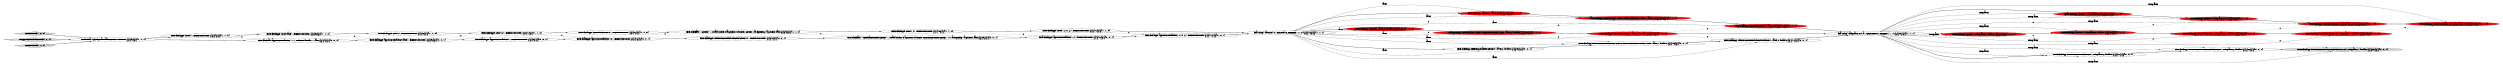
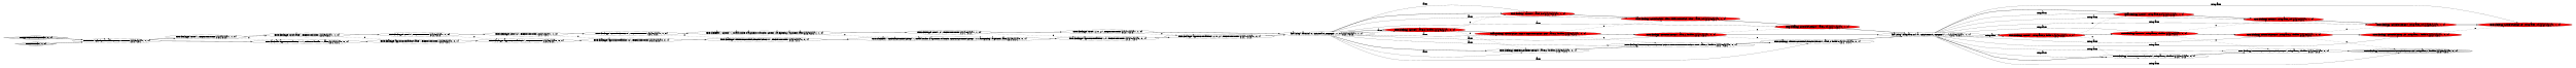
  digraph {
    rankdir=LR
    node [fillcolor=white shape=ellipse style=filled]
    edge [style=bold]
    n1 [label="tester.checkType(\"count(*)\",\"BIGINT NOT NULL\")@@@4@@@['1', '1', '0']"]
    n2 [label="tester.checkFails(\"approx_count_distinct(^*^)\",\"Unknown identifier '\*'\",false)@@@4@@@['0', '0', '1']"]
    n3 [label="tester.checkType(\"count('name')\",\"BIGINT NOT NULL\")@@@5@@@['1', '1', '0']"]
    n4 [fillcolor=red label="tester.checkAgg(\"COUNT(*)\",stringValues,3,0d)@@@21@@@['0', '1', '0']"]
    n5 [fillcolor=red label="tester.checkAgg(\"COUNT(x)\",stringValues,2,0d)@@@22@@@['0', '1', '0']"]
    n6 [label="tester.checkType(\"count(1, 2, 'x', 'y')\",\"BIGINT NOT NULL\")@@@11@@@['1', '1', '0']"]
    n7 [label="tester.checkType(\"approx_count_distinct(1, 2, 'x', 'y')\",\"BIGINT NOT NULL\")@@@11@@@['0', '0', '1']"]
    n8 [label="final String(( values = {\"0\",\"CAST(null AS INTEGER)\",\"1\",\"0\"}@@@12@@@['1', '1', '1']"]
    n9 [fillcolor=red label="tester.checkAgg(\"COUNT(DISTINCT x)\",values,2,0d)@@@17@@@['0', '1', '0']"]
    n10 [label="final String(( stringValues = {\"'a'\",\"CAST(NULL AS VARCHAR(1))\",\"''\"}@@@18@@@['1', '1', '1']"]
    n11 [fillcolor=red label="tester.checkAgg(\"COUNT(DISTINCT x)\",stringValues,2,0d)@@@23@@@['0', '1', '0']"]
    n12 [fillcolor=red label="tester.checkAgg(\"COUNT(DISTINCT 123)\",stringValues,1,0d)@@@24@@@['0', '1', '0']"]
    n13 [fillcolor=red label="tester.checkAgg(\"COUNT(x)\",values,3,(double)0)@@@15@@@['1', '0', '0']"]
    n14 [fillcolor=red label="tester.checkAgg(\"COUNT(CASE x WHEN 0 THEN NULL ELSE -1 END)\",values,2,(double)0)@@@16@@@['1', '0', '0']"]
    n15 [fillcolor=red label="tester.checkAgg(\"COUNT(x)\",values,3,0d)@@@15@@@['0', '1', '0']"]
    n16 [label="tester.checkAgg(\"APPROX_COUNT_DISTINCT(x)\",values,2,(double)0)@@@15@@@['0', '0', '1']"]
    n17 [label="tester.checkType(\"approx_count_distinct(1.2)\",\"BIGINT NOT NULL\")@@@7@@@['0', '0', '1']"]
    n18 [label="tester.checkType(\"APPROX_COUNT_DISTINCT(DISTINCT 'x')\",\"BIGINT NOT NULL\")@@@8@@@['0', '0', '1']"]
-   n19 [fillcolor=lightgray label="testCountFunc['1', '0', '0']" shape=diamond]
    n20 [label="tester.setFor(SqlStdOperatorTable.COUNT,VM_EXPAND)@@@3@@@['1', '1', '1']"]
    n21 [label="tester.checkType(\"count(1, 2)\",\"BIGINT NOT NULL\")@@@10@@@['1', '1', '0']"]
    n22 [label="tester.checkType(\"approx_count_distinct(1, 2)\",\"BIGINT NOT NULL\")@@@10@@@['0', '0', '1']"]
    n23 [fillcolor=red label="tester.checkAgg(\"COUNT(DISTINCT x)\",stringValues,2,(double)0)@@@23@@@['1', '0', '0']"]
    n24 [fillcolor=red label="tester.checkAgg(\"COUNT(DISTINCT 123)\",stringValues,1,(double)0)@@@24@@@['1', '0', '0']"]
    n25 [fillcolor=lightgray label="tester.checkAgg(\"APPROX_COUNT_DISTINCT(DISTINCT 123)\",stringValues,1,(double)0)@@@23@@@['0', '0', '1']"]
    n26 [label="tester.checkType(\"COUNT(DISTINCT 'x')\",\"BIGINT NOT NULL\")@@@8@@@['1', '1', '0']"]
    n27 [label="tester.checkFails(\"^COUNT()^\",\"Invalid number of arguments to function 'COUNT'. Was expecting 1 arguments\",false)@@@9@@@['1', '1', '0']"]
    n28 [fillcolor=red label="tester.checkAgg(\"COUNT(x)\",stringValues,2,(double)0)@@@22@@@['1', '0', '0']"]
    n29 [label="tester.checkAgg(\"APPROX_COUNT_DISTINCT(DISTINCT x)\",stringValues,2,(double)0)@@@22@@@['0', '0', '1']"]
    n30 [label="tester.checkFails(\"^APPROX_COUNT_DISTINCT()^\",\"Invalid number of arguments to function 'APPROX_COUNT_DISTINCT'. \" + \"Was expecting 1 arguments\",false)@@@9@@@['0', '0', '1']"]
    n31 [label="tester.checkAgg(\"APPROX_COUNT_DISTINCT(x)\",stringValues,2,(double)0)@@@21@@@['0', '0', '1']"]
    n32 [fillcolor=red label="tester.checkAgg(\"COUNT(DISTINCT x)\",values,2,(double)0)@@@17@@@['1', '0', '0']"]
    n33 [label="tester.checkAgg(\"APPROX_COUNT_DISTINCT(CASE x WHEN 0 THEN NULL ELSE -1 END)\",values,1,(double)0)@@@16@@@['0', '0', '1']"]
    n34 [fillcolor=red label="tester.checkAgg(\"COUNT(CASE x WHEN 0 THEN NULL ELSE -1 END)\",values,2,0d)@@@16@@@['0', '1', '0']"]
    n35 [label="tester.checkAgg(\"APPROX_COUNT_DISTINCT(DISTINCT x)\",values,2,(double)0)@@@17@@@['0', '0', '1']"]
    n36 [label="tester.checkType(\"count(1)\",\"BIGINT NOT NULL\")@@@6@@@['1', '1', '0']"]
    n37 [label="tester.checkType(\"count(1.2)\",\"BIGINT NOT NULL\")@@@7@@@['1', '1', '0']"]
    n38 [label="tester.checkType(\"approx_count_distinct(1)\",\"BIGINT NOT NULL\")@@@6@@@['0', '0', '1']"]
    n39 [fillcolor=lightgray label="testApproxCountDistinctFunc['0', '0', '1']" shape=diamond]
    n40 [fillcolor=lightgray label="testCountFunc['0', '1', '0']" shape=diamond]
    n41 [fillcolor=red label="tester.checkAgg(\"COUNT(*)\",stringValues,3,(double)0)@@@21@@@['1', '0', '0']"]
    n42 [label="tester.checkType(\"approx_count_distinct('name')\",\"BIGINT NOT NULL\")@@@5@@@['0', '0', '1']"]
    n1 -> n2 [label=0 style=dashed]
    n1 -> n3
    n2 -> n42
    n3 -> n36
    n3 -> n42 [label=0 style=dashed]
    n4 -> n5
    n5 -> n11
    n6 -> n7 [label=0 style=dashed]
    n6 -> n8
    n7 -> n8
    n8 -> n9 [label=values style=solid]
    n8 -> n13 [label=values style=solid]
    n8 -> n13
    n8 -> n14 [label=values style=solid]
    n8 -> n15
    n8 -> n15 [label=values style=solid]
    n8 -> n16
    n8 -> n16 [label=values style=solid]
    n8 -> n32 [label=values style=solid]
    n8 -> n33 [label=values style=solid]
    n8 -> n34 [label=values style=solid]
    n8 -> n35 [label=values style=solid]
    n9 -> n10
    n10 -> n4
    n10 -> n4 [label=stringValues style=solid]
    n10 -> n5 [label=stringValues style=solid]
    n10 -> n11 [label=stringValues style=solid]
    n10 -> n12 [label=stringValues style=solid]
    n10 -> n23 [label=stringValues style=solid]
    n10 -> n24 [label=stringValues style=solid]
    n10 -> n25 [label=stringValues style=solid]
    n10 -> n28 [label=stringValues style=solid]
    n10 -> n29 [label=stringValues style=solid]
    n10 -> n31 [label=stringValues style=solid]
    n10 -> n31
    n10 -> n41 [label=stringValues style=solid]
    n10 -> n41
    n11 -> n12
    n13 -> n14
    n13 -> n15 [label=0 style=dashed]
    n13 -> n16 [label=0 style=dashed]
    n14 -> n32
    n14 -> n33 [label=0 style=dashed]
    n14 -> n34 [label=0 style=dashed]
    n15 -> n34
    n16 -> n33
    n17 -> n18
    n18 -> n30
-   n19 -> n20
    n20 -> n1
    n20 -> n2
    n21 -> n6
    n21 -> n22 [label=0 style=dashed]
    n22 -> n7
    n23 -> n11 [label=0 style=dashed]
    n23 -> n24
    n23 -> n25 [label=0 style=dashed]
    n24 -> n12 [label=0 style=dashed]
    n26 -> n18 [label=0 style=dashed]
    n26 -> n27
    n27 -> n21
    n27 -> n30 [label=0 style=dashed]
    n28 -> n5 [label=0 style=dashed]
    n28 -> n23
    n28 -> n29 [label=0 style=dashed]
    n29 -> n25
    n30 -> n22
    n31 -> n29
    n32 -> n9 [label=0 style=dashed]
    n32 -> n10
    n32 -> n35 [label=0 style=dashed]
    n33 -> n35
    n34 -> n9
    n35 -> n10
    n36 -> n37
    n36 -> n38 [label=0 style=dashed]
    n37 -> n17 [label=0 style=dashed]
    n37 -> n26
    n38 -> n17
    n39 -> n20
    n40 -> n20
    n41 -> n4 [label=0 style=dashed]
    n41 -> n28
    n41 -> n31 [label=0 style=dashed]
    n42 -> n38
  }
